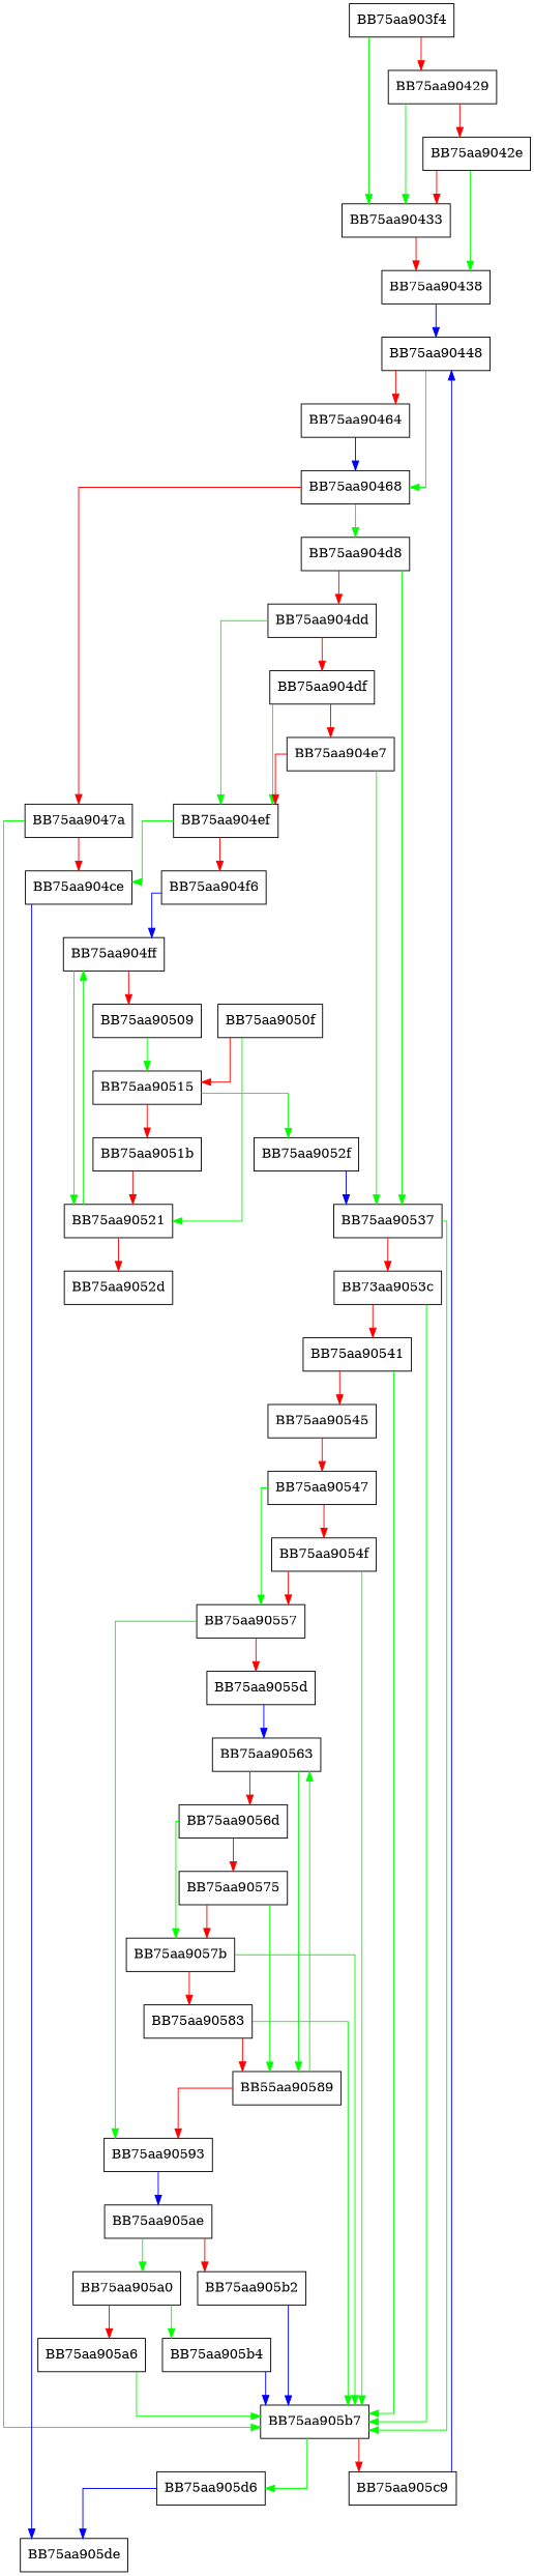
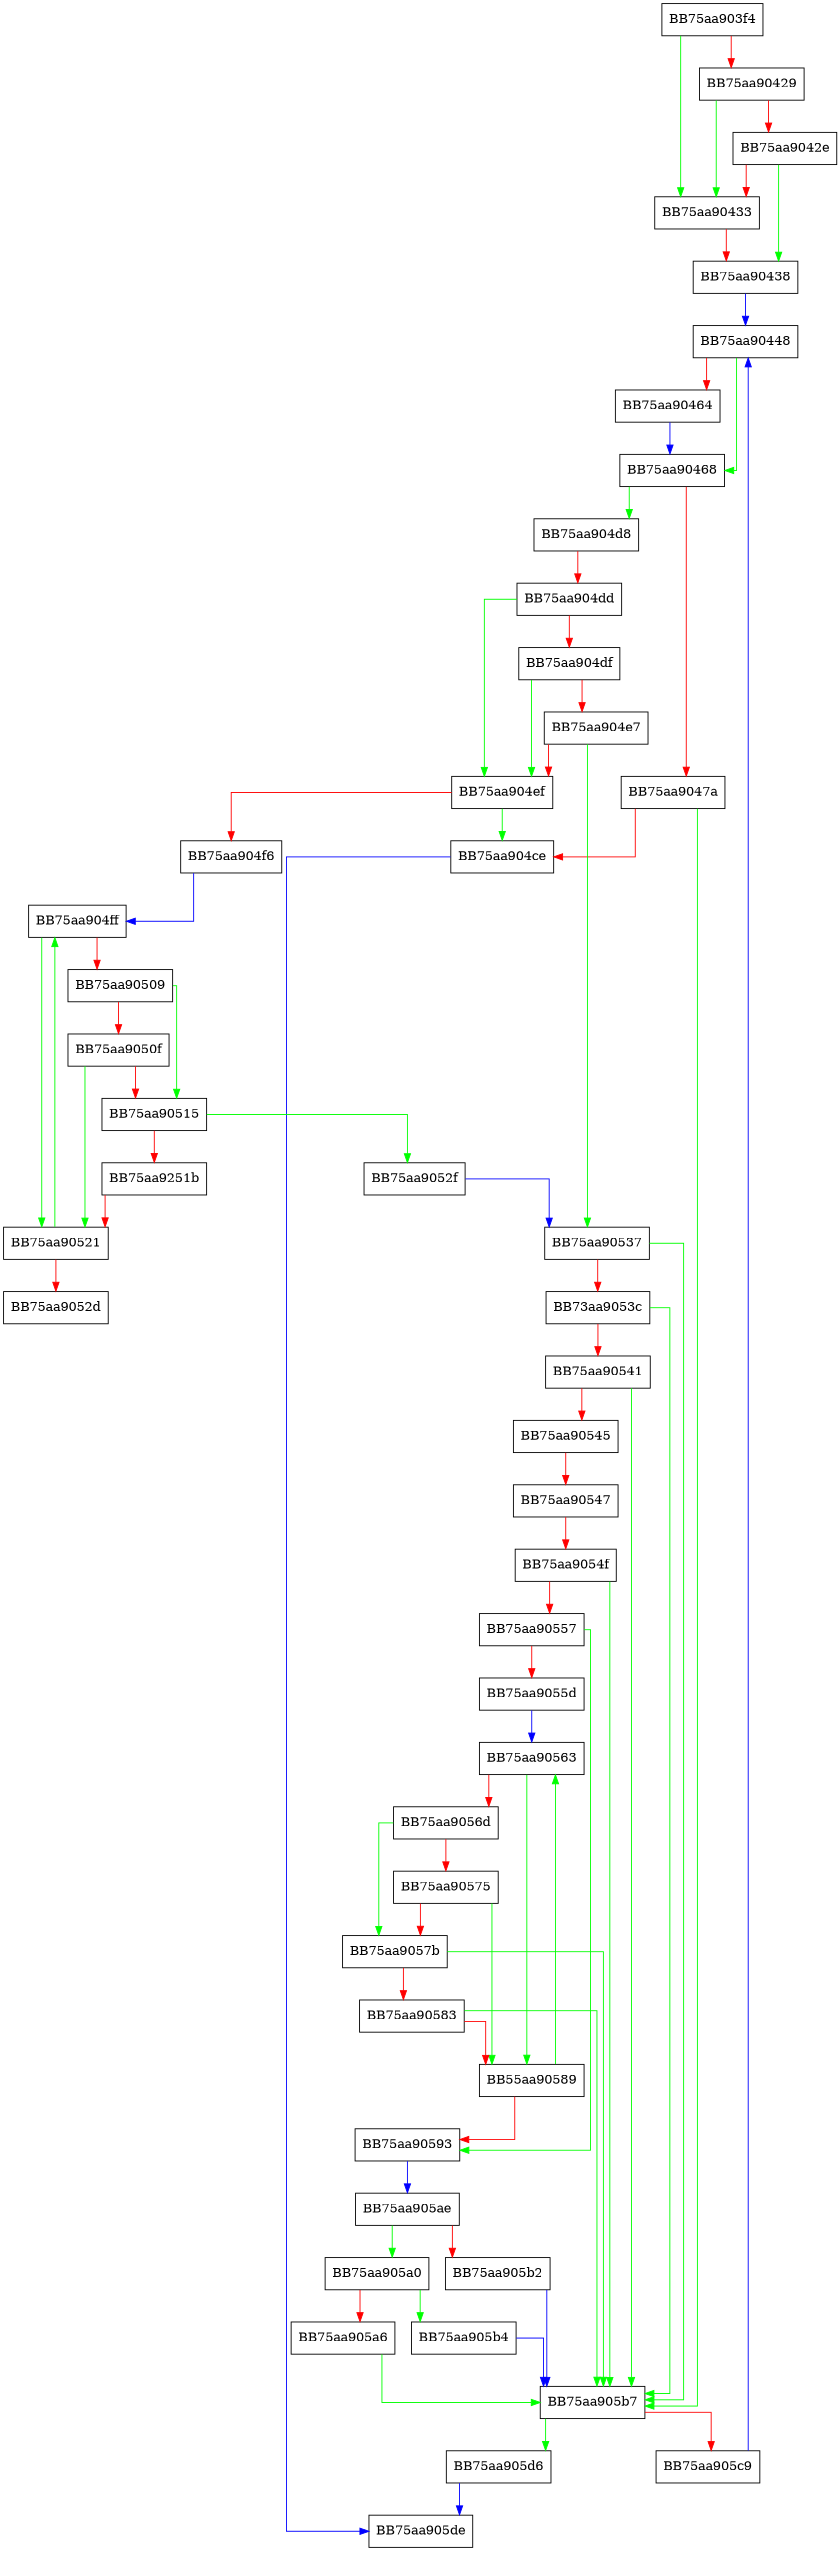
  digraph {
    splines=ortho
    node [shape=box]
    edge [color=red]
    BB75aa903f4
    BB75aa90433
    BB75aa90429
    BB75aa90438
    BB75aa9042e
    BB75aa90448
    BB75aa90468
    BB75aa90464
    BB75aa904d8
    BB75aa9047a
    BB75aa90537
    BB75aa904dd
    BB75aa905b7
    BB75aa904ce
    n15 [label=BB73aa9053c]
    BB75aa904ef
    BB75aa904df
    BB75aa905d6
    BB75aa905c9
    BB75aa905de
    BB75aa90541
    BB75aa904f6
    BB75aa904e7
    BB75aa904ff
    BB75aa90521
    BB75aa90509
    BB75aa9052d
    BB75aa90515
    BB75aa9050f
    BB75aa9052f
-   BB75aa9051b
+   BB75aa9051b [label=BB75aa9251b]
    BB75aa90545
    BB75aa90547
    BB75aa90557
    BB75aa90593
    BB75aa9055d
    BB75aa9054f
    BB75aa905ae
    BB75aa90563
    BB75aa905a0
    BB75aa905b2
    n42 [label=BB55aa90589]
    BB75aa9056d
    BB75aa9057b
    BB75aa90575
    BB75aa90583
    BB75aa905b4
    BB75aa905a6
    BB75aa903f4 -> BB75aa90433 [color=green]
    BB75aa903f4 -> BB75aa90429
    BB75aa90433 -> BB75aa90438
    BB75aa90429 -> BB75aa90433 [color=green]
    BB75aa90429 -> BB75aa9042e
    BB75aa90438 -> BB75aa90448 [color=blue]
    BB75aa9042e -> BB75aa90433
    BB75aa9042e -> BB75aa90438 [color=green]
    BB75aa90448 -> BB75aa90468 [color=green]
    BB75aa90448 -> BB75aa90464
    BB75aa90468 -> BB75aa904d8 [color=green]
    BB75aa90468 -> BB75aa9047a
    BB75aa90464 -> BB75aa90468 [color=blue]
-   BB75aa904d8 -> BB75aa90537 [color=green]
    BB75aa904d8 -> BB75aa904dd
    BB75aa9047a -> BB75aa905b7 [color=green]
    BB75aa9047a -> BB75aa904ce
    BB75aa90537 -> BB75aa905b7 [color=green]
    BB75aa90537 -> n15
    BB75aa904dd -> BB75aa904ef [color=green]
    BB75aa904dd -> BB75aa904df
    BB75aa905b7 -> BB75aa905d6 [color=green]
    BB75aa905b7 -> BB75aa905c9
    BB75aa904ce -> BB75aa905de [color=blue]
    n15 -> BB75aa905b7 [color=green]
    n15 -> BB75aa90541
    BB75aa904ef -> BB75aa904ce [color=green]
    BB75aa904ef -> BB75aa904f6
    BB75aa904df -> BB75aa904ef [color=green]
    BB75aa904df -> BB75aa904e7
    BB75aa905d6 -> BB75aa905de [color=blue]
    BB75aa905c9 -> BB75aa90448 [color=blue]
    BB75aa90541 -> BB75aa905b7 [color=green]
    BB75aa90541 -> BB75aa90545
    BB75aa904f6 -> BB75aa904ff [color=blue]
    BB75aa904e7 -> BB75aa90537 [color=green]
    BB75aa904e7 -> BB75aa904ef
    BB75aa904ff -> BB75aa90521 [color=green]
    BB75aa904ff -> BB75aa90509
    BB75aa90521 -> BB75aa904ff [color=green]
    BB75aa90521 -> BB75aa9052d
    BB75aa90509 -> BB75aa90515 [color=green]
+   BB75aa90509 -> BB75aa9050f
    BB75aa90515 -> BB75aa9052f [color=green]
    BB75aa90515 -> BB75aa9051b
    BB75aa9050f -> BB75aa90521 [color=green]
    BB75aa9050f -> BB75aa90515
    BB75aa9052f -> BB75aa90537 [color=blue]
    BB75aa9051b -> BB75aa90521
    BB75aa90545 -> BB75aa90547
-   BB75aa90547 -> BB75aa90557 [color=green]
    BB75aa90547 -> BB75aa9054f
    BB75aa90557 -> BB75aa90593 [color=green]
    BB75aa90557 -> BB75aa9055d
    BB75aa90593 -> BB75aa905ae [color=blue]
    BB75aa9055d -> BB75aa90563 [color=blue]
    BB75aa9054f -> BB75aa905b7 [color=green]
    BB75aa9054f -> BB75aa90557
    BB75aa905ae -> BB75aa905a0 [color=green]
    BB75aa905ae -> BB75aa905b2
    BB75aa90563 -> n42 [color=green]
    BB75aa90563 -> BB75aa9056d
    BB75aa905a0 -> BB75aa905b4 [color=green]
    BB75aa905a0 -> BB75aa905a6
    BB75aa905b2 -> BB75aa905b7 [color=blue]
    n42 -> BB75aa90593
    n42 -> BB75aa90563 [color=green]
    BB75aa9056d -> BB75aa9057b [color=green]
    BB75aa9056d -> BB75aa90575
    BB75aa9057b -> BB75aa905b7 [color=green]
    BB75aa9057b -> BB75aa90583
    BB75aa90575 -> n42 [color=green]
    BB75aa90575 -> BB75aa9057b
    BB75aa90583 -> BB75aa905b7 [color=green]
    BB75aa90583 -> n42
    BB75aa905b4 -> BB75aa905b7 [color=blue]
    BB75aa905a6 -> BB75aa905b7 [color=green]
  }
